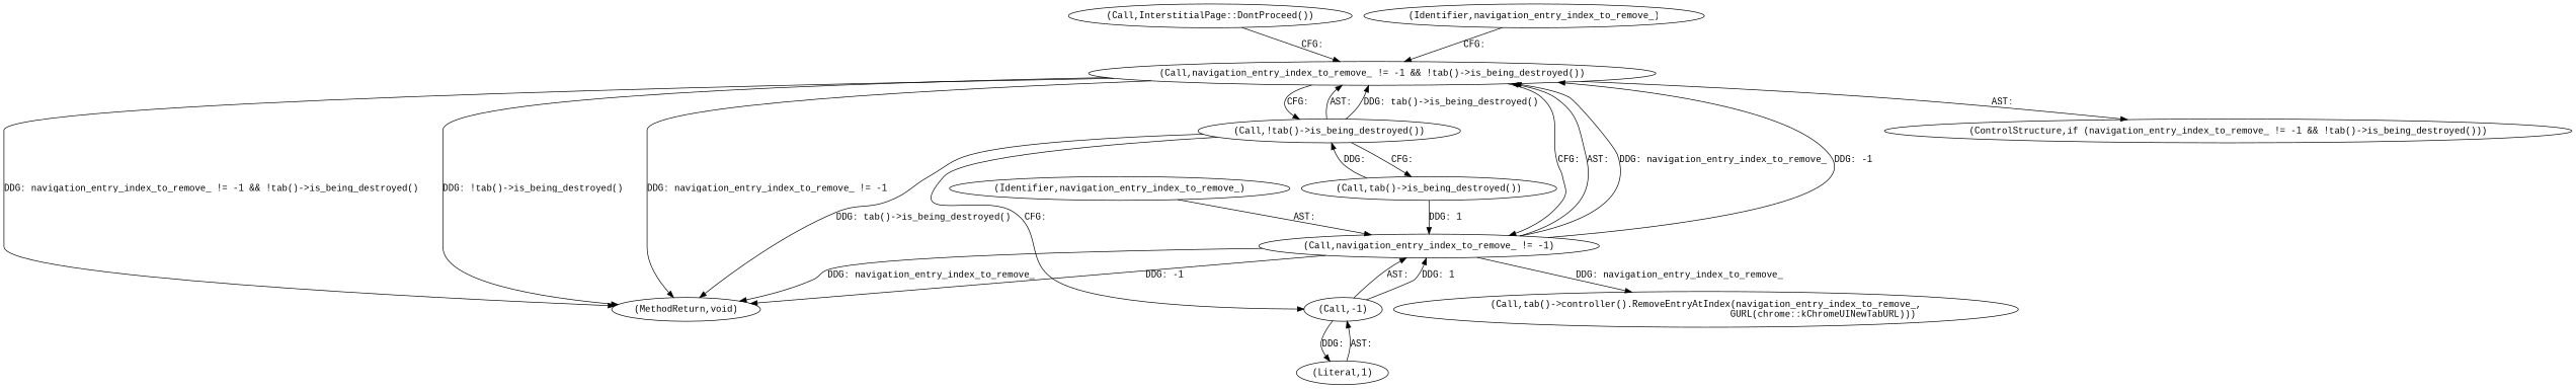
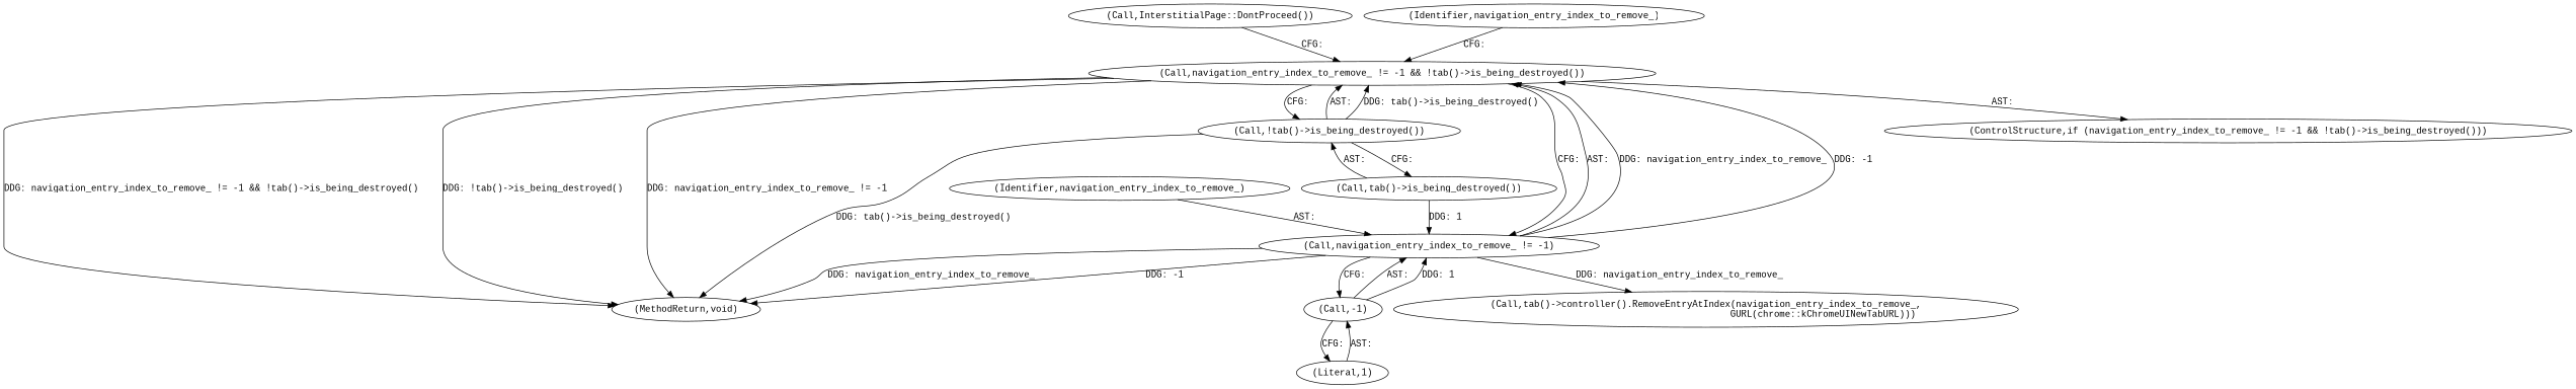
  digraph {
    fontname="Liberation Mono"
    node [fontname="Liberation Mono"]
    edge [fontname="Liberation Mono"]
    n1 [label="(Call,navigation_entry_index_to_remove_ != -1 && !tab()->is_being_destroyed())"]
    n2 [label="(Call,navigation_entry_index_to_remove_ != -1)"]
    n3 [label="(Call,!tab()->is_being_destroyed())"]
    n4 [label="(ControlStructure,if (navigation_entry_index_to_remove_ != -1 && !tab()->is_being_destroyed()))"]
    n5 [label="(MethodReturn,void)"]
    n6 [label="(Call,-1)"]
    n7 [label="(Call,tab()->controller().RemoveEntryAtIndex(navigation_entry_index_to_remove_,\n                                           GURL(chrome::kChromeUINewTabURL)))"]
    n8 [label="(Call,tab()->is_being_destroyed())"]
    n9 [label="(Literal,1)"]
    n10 [label="(Identifier,navigation_entry_index_to_remove_)"]
    n11 [label="(Call,InterstitialPage::DontProceed())"]
    n12 [label="(Identifier,navigation_entry_index_to_remove_)"]
    n1 -> n2 [label="CFG: "]
    n1 -> n3 [label="CFG: "]
    n1 -> n4 [label="AST: "]
    n1 -> n5 [label="DDG: navigation_entry_index_to_remove_ != -1"]
    n1 -> n5 [label="DDG: navigation_entry_index_to_remove_ != -1 && !tab()->is_being_destroyed()"]
    n1 -> n5 [label="DDG: !tab()->is_being_destroyed()"]
    n2 -> n1 [label="AST: "]
    n2 -> n1 [label="DDG: navigation_entry_index_to_remove_"]
    n2 -> n1 [label="DDG: -1"]
    n2 -> n5 [label="DDG: -1"]
    n2 -> n5 [label="DDG: navigation_entry_index_to_remove_"]
-   n3 -> n6 [label="CFG: "]
+   n2 -> n6 [label="CFG: "]
    n2 -> n7 [label="DDG: navigation_entry_index_to_remove_"]
    n3 -> n1 [label="AST: "]
    n3 -> n1 [label="DDG: tab()->is_being_destroyed()"]
    n3 -> n5 [label="DDG: tab()->is_being_destroyed()"]
    n3 -> n8 [label="CFG: "]
    n6 -> n2 [label="AST: "]
    n6 -> n2 [label="DDG: 1"]
-   n6 -> n9 [label="DDG: "]
+   n6 -> n9 [label="CFG: "]
    n8 -> n2 [label="DDG: 1"]
-   n8 -> n3 [label="DDG: "]
+   n8 -> n3 [label="AST: "]
    n9 -> n6 [label="AST: "]
    n10 -> n2 [label="AST: "]
    n11 -> n1 [label="CFG: "]
    n12 -> n1 [label="CFG: "]
  }
